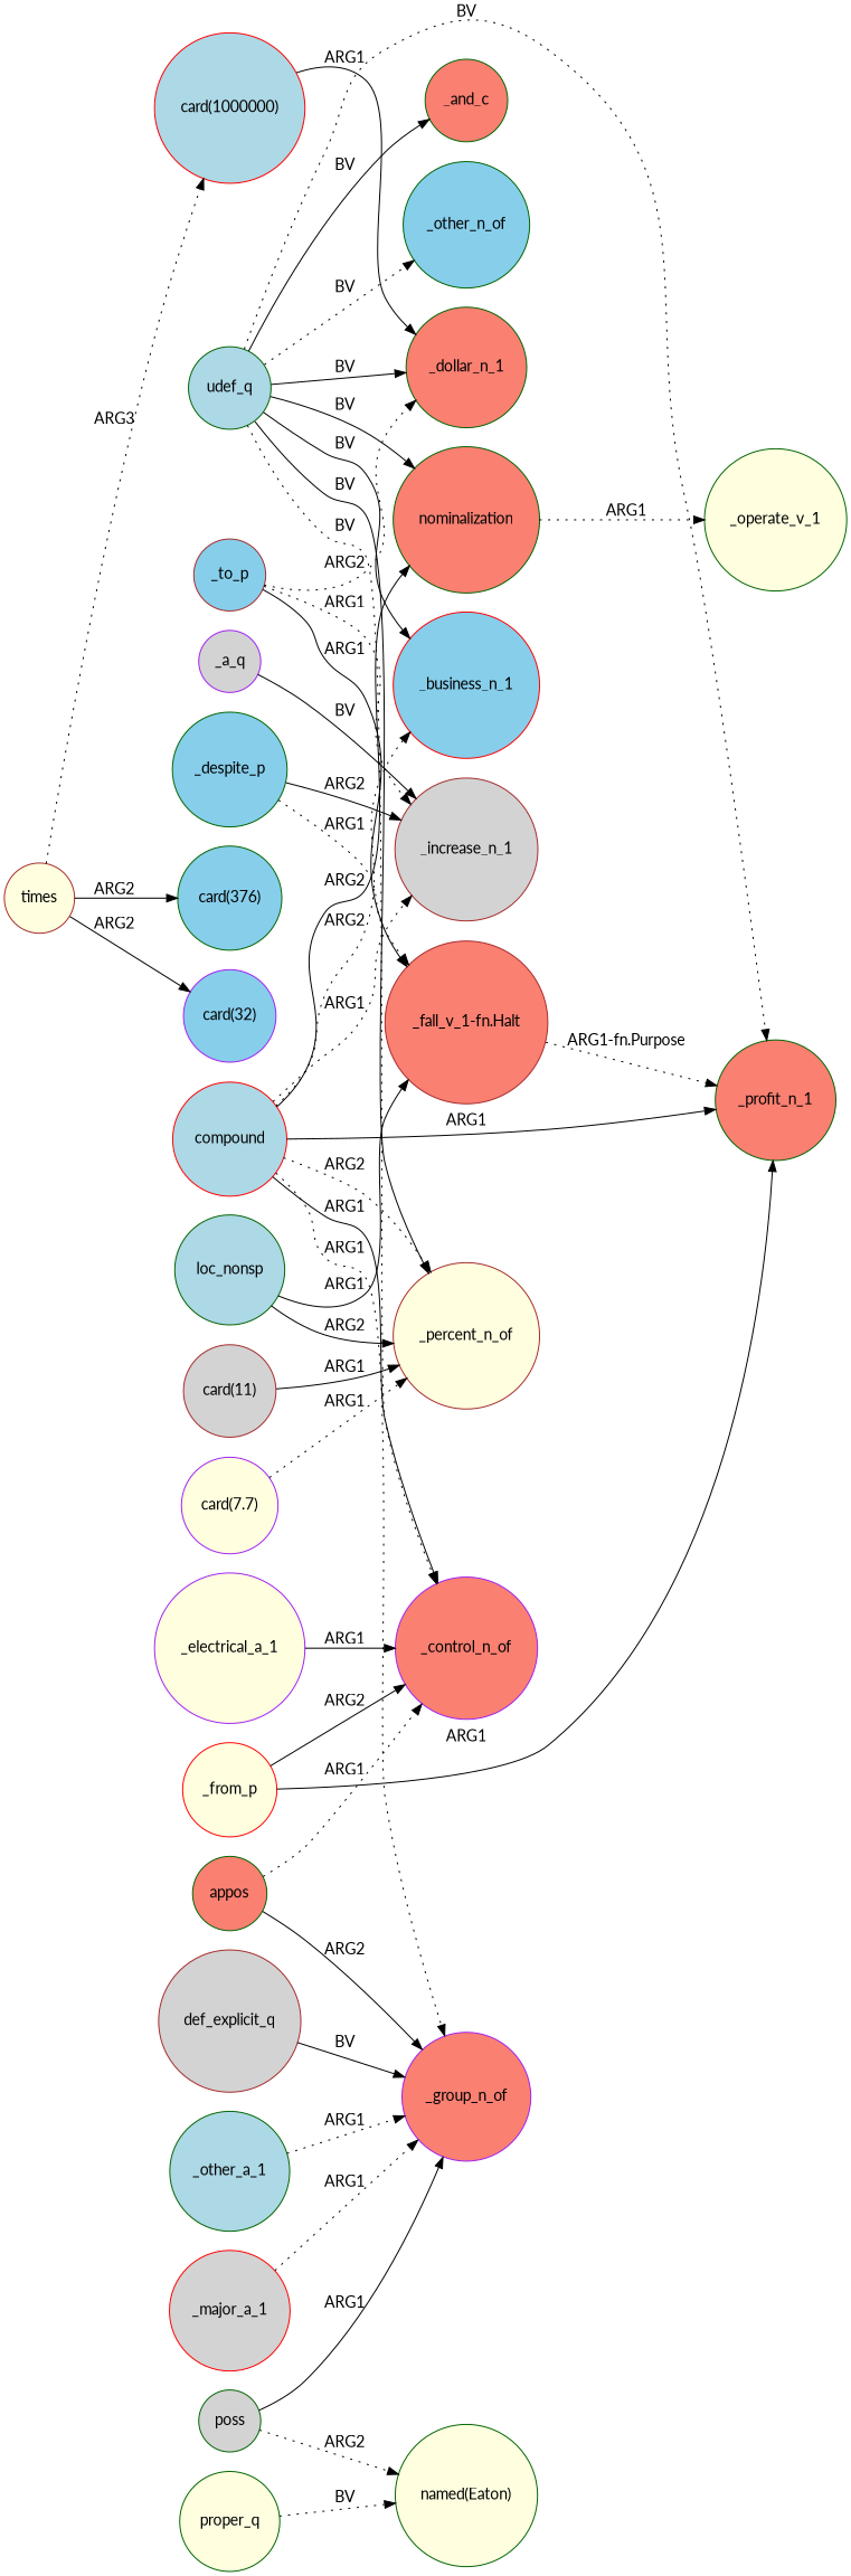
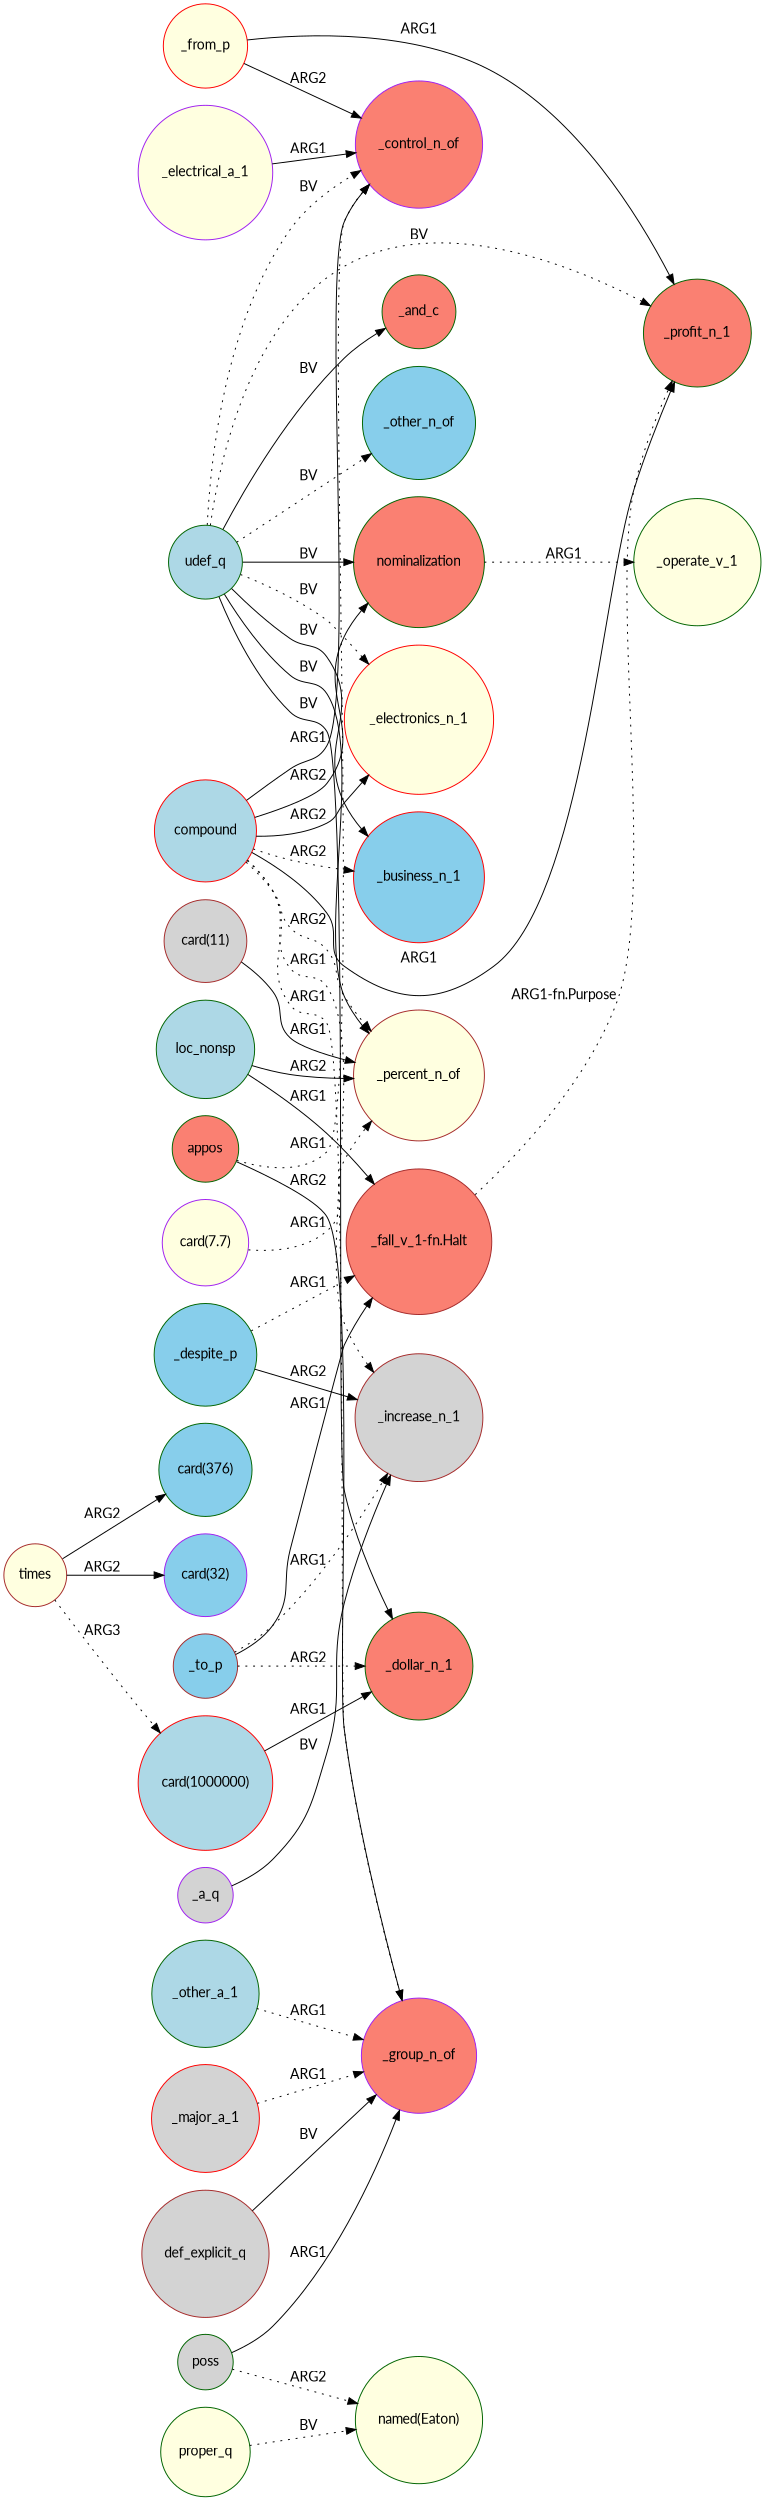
  digraph {
    fontname=Lato
    rankdir=LR
    node [color=darkgreen fillcolor=lightyellow fontname=Lato shape=circle style=filled]
    edge [fontname=Lato style=solid]
    udef_q [fillcolor=lightblue]
    _control_n_of [color=purple fillcolor=salmon]
+   _electronics_n_1 [color=red]
    n4 [fillcolor=skyblue label=_other_n_of]
    nominalization [fillcolor=salmon]
    _profit_n_1 [fillcolor=salmon]
    _dollar_n_1 [fillcolor=salmon]
    _and_c [fillcolor=salmon]
    _business_n_1 [color=red fillcolor=skyblue]
    _percent_n_of [color=brown]
    _operate_v_1
    compound [color=red fillcolor=lightblue]
    _increase_n_1 [color=brown fillcolor=lightgrey]
    _group_n_of [color=purple fillcolor=salmon]
    times [color=brown]
    "card(1000000)" [color=red fillcolor=lightblue]
    "card(376)" [fillcolor=skyblue]
    "card(32)" [color=purple fillcolor=skyblue]
    _from_p [color=red]
    appos [fillcolor=salmon]
    _to_p [color=brown fillcolor=skyblue]
    "_fall_v_1-fn.Halt" [color=brown fillcolor=salmon]
    _major_a_1 [color=red fillcolor=lightgrey]
    loc_nonsp [fillcolor=lightblue]
    "card(7.7)" [color=purple]
    "card(11)" [color=brown fillcolor=lightgrey]
    def_explicit_q [color=brown fillcolor=lightgrey]
    proper_q
    "named(Eaton)"
    poss [fillcolor=lightgrey]
    _a_q [color=purple fillcolor=lightgrey]
    _despite_p [fillcolor=skyblue]
    _other_a_1 [fillcolor=lightblue]
    _electrical_a_1 [color=purple]
    udef_q -> _control_n_of [label=BV style=dotted]
+   udef_q -> _electronics_n_1 [label=BV style=dotted]
    udef_q -> n4 [label=BV style=dotted]
    udef_q -> nominalization [label=BV]
    udef_q -> _profit_n_1 [label=BV style=dotted]
    udef_q -> _dollar_n_1 [label=BV]
    udef_q -> _and_c [label=BV]
    udef_q -> _business_n_1 [label=BV]
    udef_q -> _percent_n_of [label=BV]
    nominalization -> _operate_v_1 [label=ARG1 style=dotted]
    compound -> _control_n_of [label=ARG1]
+   compound -> _electronics_n_1 [label=ARG2]
    compound -> nominalization [label=ARG2]
    compound -> _profit_n_1 [label=ARG1]
    compound -> _business_n_1 [label=ARG2 style=dotted]
    compound -> _percent_n_of [label=ARG2 style=dotted]
    compound -> _increase_n_1 [label=ARG1 style=dotted]
    compound -> _group_n_of [label=ARG1 style=dotted]
    times -> "card(1000000)" [label=ARG3 style=dotted]
    times -> "card(376)" [label=ARG2]
    times -> "card(32)" [label=ARG2]
    "card(1000000)" -> _dollar_n_1 [label=ARG1]
    _from_p -> _control_n_of [label=ARG2]
    _from_p -> _profit_n_1 [label=ARG1]
    appos -> _control_n_of [label=ARG1 style=dotted]
    appos -> _group_n_of [label=ARG2]
    _to_p -> _dollar_n_1 [label=ARG2 style=dotted]
    _to_p -> _increase_n_1 [label=ARG1 style=dotted]
    _to_p -> "_fall_v_1-fn.Halt" [label=ARG1]
    "_fall_v_1-fn.Halt" -> _profit_n_1 [label="ARG1-fn.Purpose" style=dotted]
    _major_a_1 -> _group_n_of [label=ARG1 style=dotted]
    loc_nonsp -> _percent_n_of [label=ARG2]
    loc_nonsp -> "_fall_v_1-fn.Halt" [label=ARG1]
    "card(7.7)" -> _percent_n_of [label=ARG1 style=dotted]
    "card(11)" -> _percent_n_of [label=ARG1]
    def_explicit_q -> _group_n_of [label=BV]
    proper_q -> "named(Eaton)" [label=BV style=dotted]
    poss -> _group_n_of [label=ARG1]
    poss -> "named(Eaton)" [label=ARG2 style=dotted]
    _a_q -> _increase_n_1 [label=BV]
    _despite_p -> _increase_n_1 [label=ARG2]
    _despite_p -> "_fall_v_1-fn.Halt" [label=ARG1 style=dotted]
    _other_a_1 -> _group_n_of [label=ARG1 style=dotted]
    _electrical_a_1 -> _control_n_of [label=ARG1]
  }
